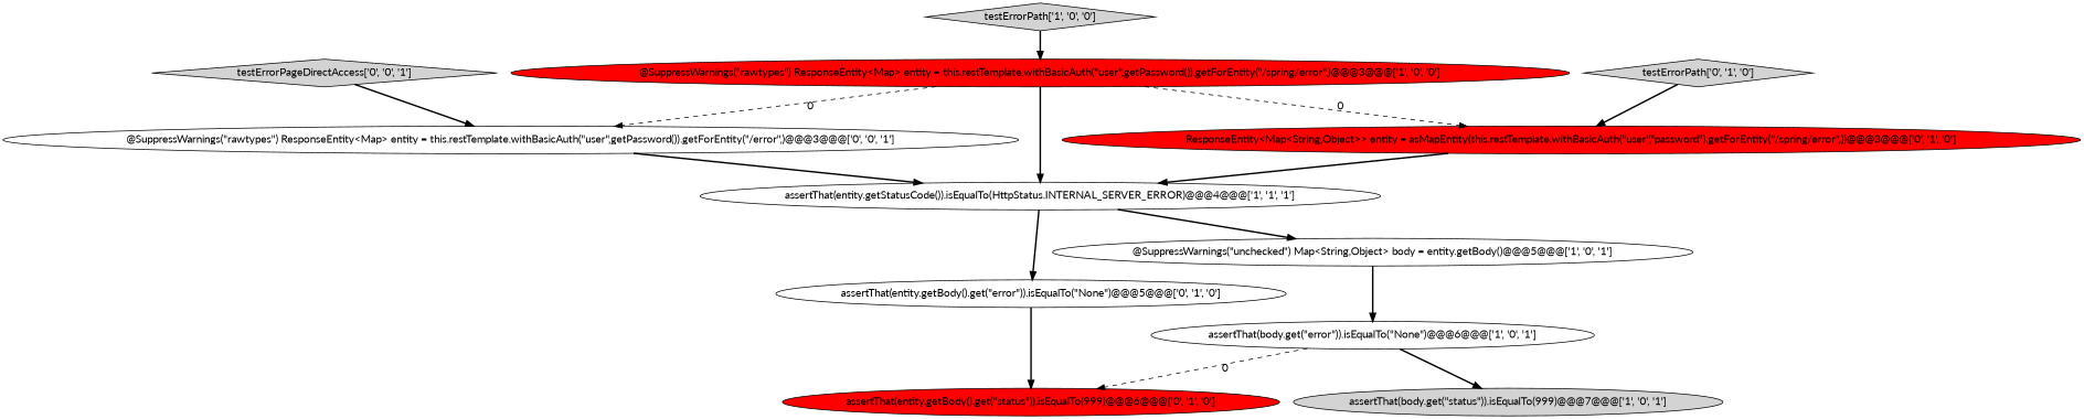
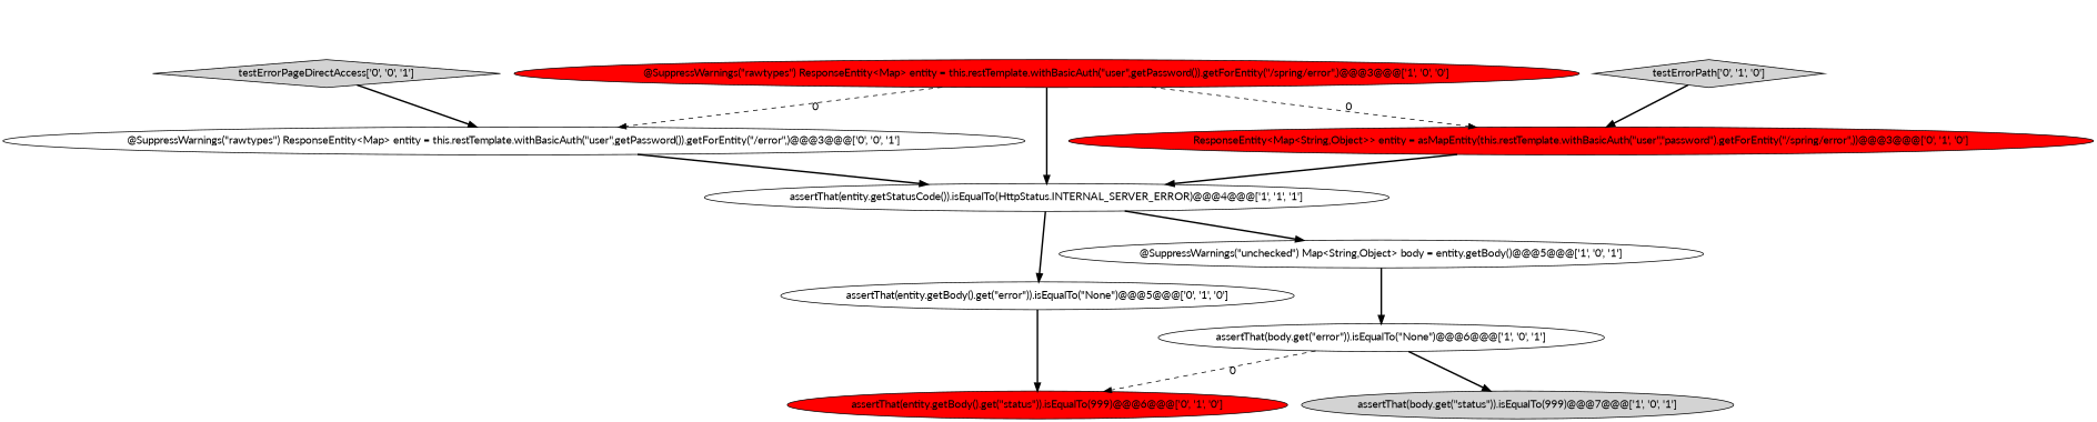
  digraph {
    fontname=Lato
    node [fillcolor=white shape=ellipse style=filled fontname=Lato]
    edge [style=bold fontname=Lato]
    n1 [fillcolor=lightgray label="testErrorPageDirectAccess['0', '0', '1']" shape=diamond]
    n2 [label="@SuppressWarnings(\"rawtypes\") ResponseEntity<Map> entity = this.restTemplate.withBasicAuth(\"user\",getPassword()).getForEntity(\"/error\",)@@@3@@@['0', '0', '1']"]
    n3 [fillcolor=red label="@SuppressWarnings(\"rawtypes\") ResponseEntity<Map> entity = this.restTemplate.withBasicAuth(\"user\",getPassword()).getForEntity(\"/spring/error\",)@@@3@@@['1', '0', '0']"]
    n4 [label="assertThat(entity.getStatusCode()).isEqualTo(HttpStatus.INTERNAL_SERVER_ERROR)@@@4@@@['1', '1', '1']"]
    n5 [fillcolor=red label="ResponseEntity<Map<String,Object>> entity = asMapEntity(this.restTemplate.withBasicAuth(\"user\",\"password\").getForEntity(\"/spring/error\",))@@@3@@@['0', '1', '0']"]
    n6 [fillcolor=red label="assertThat(entity.getBody().get(\"status\")).isEqualTo(999)@@@6@@@['0', '1', '0']"]
    n7 [fillcolor=lightgray label="assertThat(body.get(\"status\")).isEqualTo(999)@@@7@@@['1', '0', '1']"]
    n8 [label="assertThat(entity.getBody().get(\"error\")).isEqualTo(\"None\")@@@5@@@['0', '1', '0']"]
    n9 [label="assertThat(body.get(\"error\")).isEqualTo(\"None\")@@@6@@@['1', '0', '1']"]
    n10 [fillcolor=lightgray label="testErrorPath['0', '1', '0']" shape=diamond]
    n11 [label="@SuppressWarnings(\"unchecked\") Map<String,Object> body = entity.getBody()@@@5@@@['1', '0', '1']"]
-   n12 [fillcolor=lightgray label="testErrorPath['1', '0', '0']" shape=diamond]
    n1 -> n2
    n2 -> n4
    n3 -> n2 [label=0 style=dashed]
    n3 -> n4
    n3 -> n5 [label=0 style=dashed]
    n4 -> n8
    n4 -> n11
    n5 -> n4
    n8 -> n6
    n9 -> n6 [label=0 style=dashed]
    n9 -> n7
    n10 -> n5
    n11 -> n9
-   n12 -> n3
  }
